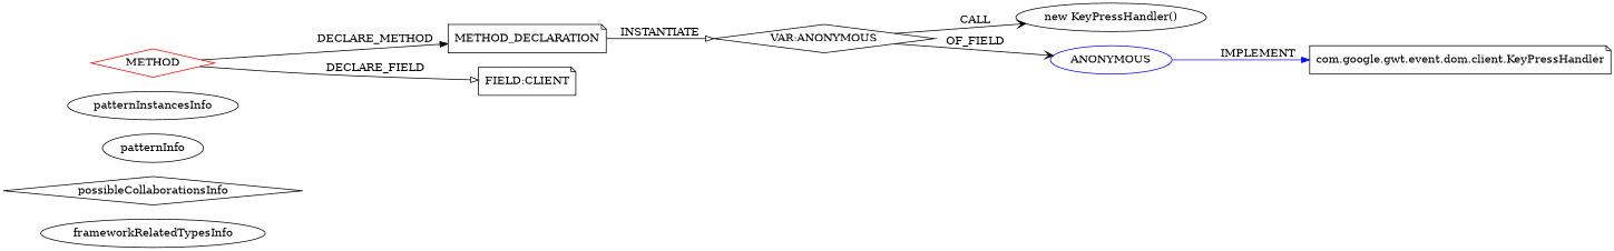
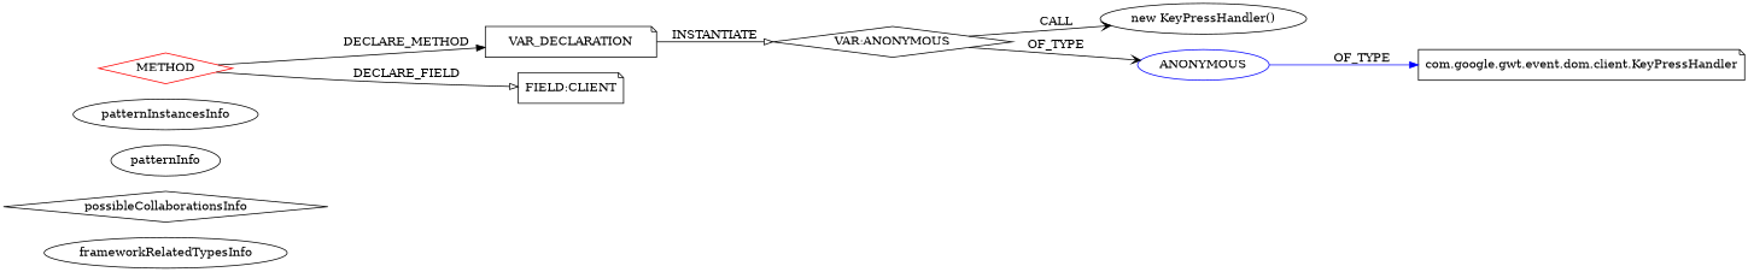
  digraph {
    rankdir=LR
    node [shape=ellipse isFrameworkType=false]
    edge [arrowhead=vee]
    frameworkRelatedTypesInfo [isFrameworkType=""]
    possibleCollaborationsInfo [shape=diamond isFrameworkType=""]
    patternInfo [frequency=2.0 patternRootClient=0 isFrameworkType=""]
    patternInstancesInfo [0="chrte-TemperatureWatcher~/chrte-TemperatureWatcher/TemperatureWatcher-master/src/com/google/gwt/sample/stockwatcher/client/TemperatureWatcher.java~TemperatureWatcher~1066" 1="cbopp-gwt-taglist~/cbopp-gwt-taglist/gwt-taglist-master/src/main/java/com/virilis_software/gwt/taglist/client/comp/taglist/TagListView.java~TagListView~1038" isFrameworkType=""]
    n5 [label="new KeyPressHandler()" vertexType=CONSTRUCTOR_CALL]
    n6 [label="VAR:ANONYMOUS" shape=diamond vertexType=VARIABLE_EXPRESION]
    n7 [color=blue label=ANONYMOUS vertexType=REFERENCE_ANONYMOUS_DECLARATION]
    n8 [label="com.google.gwt.event.dom.client.KeyPressHandler" shape=note vertexType=FRAMEWORK_INTERFACE_TYPE]
-   n9 [label=METHOD_DECLARATION shape=note vertexType=CLIENT_METHOD_DECLARATION]
+   n9 [label=VAR_DECLARATION shape=note vertexType=CLIENT_METHOD_DECLARATION]
    n10 [color=red label=METHOD shape=diamond vertexType=ROOT_CLIENT_CLASS_DECLARATION]
    n11 [label="FIELD:CLIENT" shape=note vertexType=FIELD_DECLARATION]
    n6 -> n5 [label=CALL]
-   n6 -> n7 [label=OF_FIELD]
-   n7 -> n8 [arrowhead=normal color=blue label=IMPLEMENT]
+   n6 -> n7 [label=OF_TYPE]
+   n7 -> n8 [arrowhead=normal color=blue label=OF_TYPE]
    n9 -> n6 [arrowhead=onormal label=INSTANTIATE]
    n10 -> n9 [arrowhead=normal label=DECLARE_METHOD]
    n10 -> n11 [arrowhead=onormal label=DECLARE_FIELD]
  }
